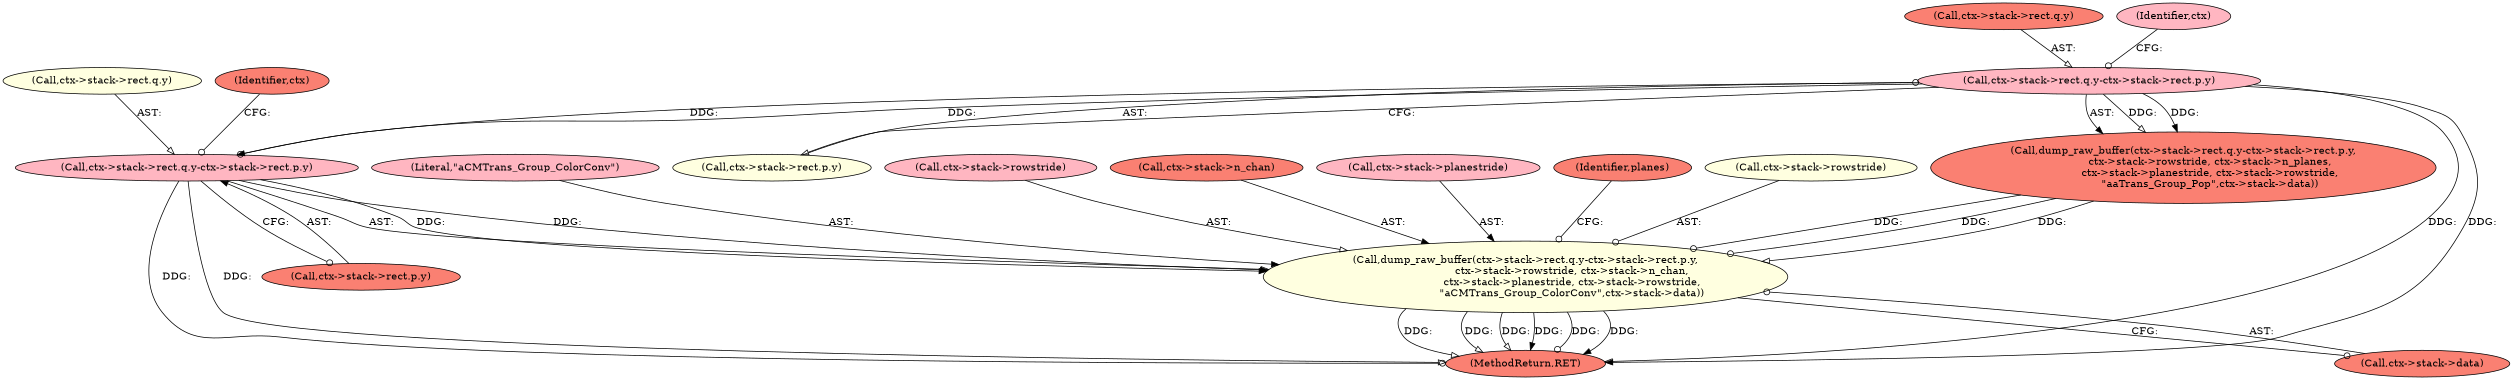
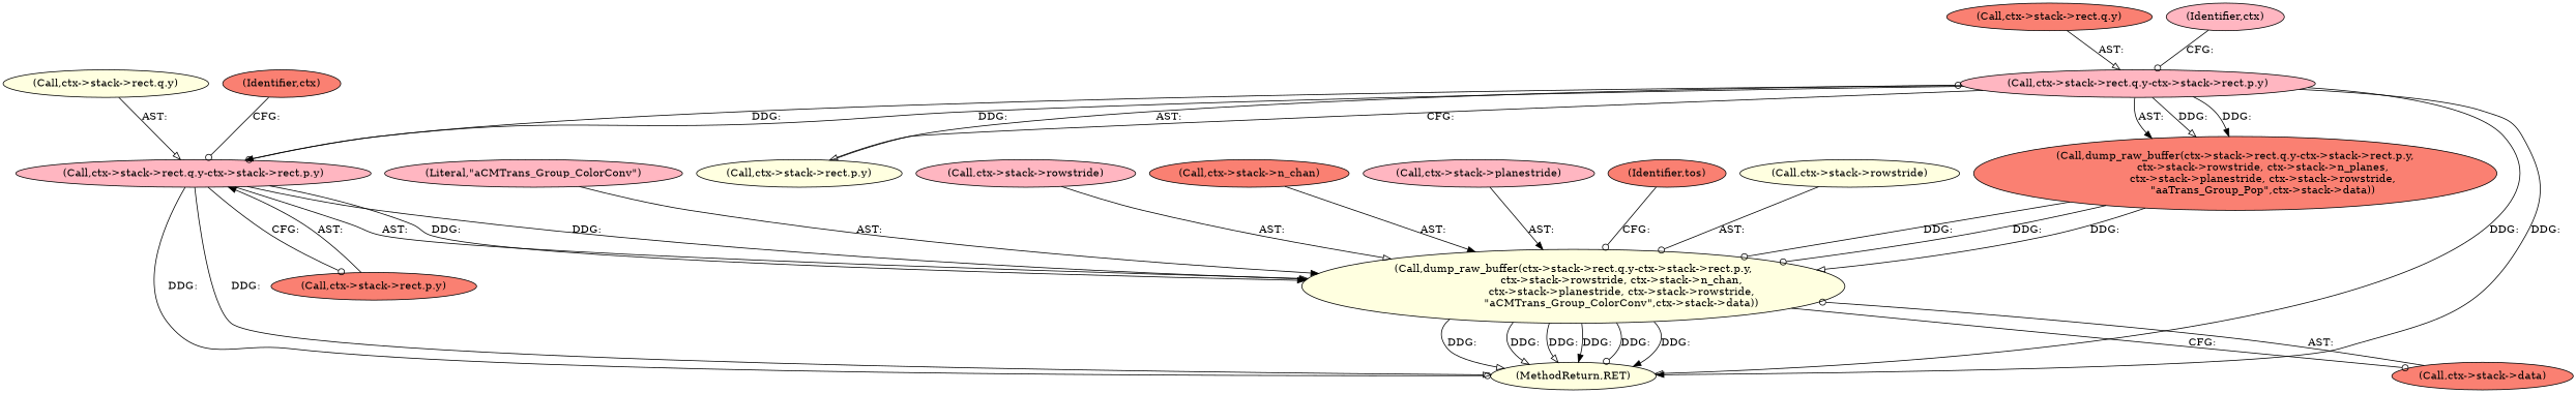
  digraph {
    node [fillcolor=salmon style=filled]
    edge [arrowhead=odot]
    n1 [fillcolor=lightpink label="(Call,ctx->stack->rect.q.y-ctx->stack->rect.p.y)"]
    n2 [fillcolor=lightyellow label="(Call,dump_raw_buffer(ctx->stack->rect.q.y-ctx->stack->rect.p.y,\n                            ctx->stack->rowstride, ctx->stack->n_chan,\n                            ctx->stack->planestride, ctx->stack->rowstride,\n                            \"aCMTrans_Group_ColorConv\",ctx->stack->data))"]
-   n3 [label="(MethodReturn,RET)"]
+   n3 [fillcolor=lightyellow label="(MethodReturn,RET)"]
    n4 [label="(Call,ctx->stack->rect.p.y)"]
    n5 [label="(Call,ctx->stack->data)"]
    n6 [fillcolor=lightpink label="(Call,ctx->stack->rect.q.y-ctx->stack->rect.p.y)"]
    n7 [fillcolor=lightyellow label="(Call,ctx->stack->rect.p.y)"]
    n8 [label="(Call,dump_raw_buffer(ctx->stack->rect.q.y-ctx->stack->rect.p.y,\n                ctx->stack->rowstride, ctx->stack->n_planes,\n                ctx->stack->planestride, ctx->stack->rowstride,\n                \"aaTrans_Group_Pop\",ctx->stack->data))"]
    n9 [fillcolor=lightpink label="(Literal,\"aCMTrans_Group_ColorConv\")"]
    n10 [label="(Call,ctx->stack->rect.q.y)"]
    n11 [fillcolor=lightpink label="(Identifier,ctx)"]
    n12 [fillcolor=lightpink label="(Call,ctx->stack->rowstride)"]
    n13 [label="(Call,ctx->stack->n_chan)"]
    n14 [fillcolor=lightpink label="(Call,ctx->stack->planestride)"]
-   n15 [label="(Identifier,planes)"]
+   n15 [label="(Identifier,tos)"]
    n16 [fillcolor=lightyellow label="(Call,ctx->stack->rect.q.y)"]
    n17 [label="(Identifier,ctx)"]
    n18 [fillcolor=lightyellow label="(Call,ctx->stack->rowstride)"]
    n1 -> n2 [arrowhead=onormal label="AST: "]
    n1 -> n2 [arrowhead=normal label="DDG: "]
    n1 -> n2 [arrowhead=normal label="DDG: "]
    n1 -> n3 [arrowhead=onormal label="DDG: "]
    n1 -> n3 [label="DDG: "]
    n1 -> n4 [label="CFG: "]
    n2 -> n3 [arrowhead=onormal label="DDG: "]
    n2 -> n3 [arrowhead=normal label="DDG: "]
    n2 -> n3 [label="DDG: "]
    n2 -> n3 [arrowhead=normal label="DDG: "]
    n2 -> n3 [arrowhead=onormal label="DDG: "]
    n2 -> n3 [arrowhead=onormal label="DDG: "]
    n2 -> n5 [label="CFG: "]
    n4 -> n1 [arrowhead=normal label="AST: "]
    n5 -> n2 [label="AST: "]
    n6 -> n1 [label="DDG: "]
    n6 -> n1 [arrowhead=normal label="DDG: "]
    n6 -> n3 [arrowhead=onormal label="DDG: "]
    n6 -> n3 [arrowhead=normal label="DDG: "]
    n6 -> n7 [arrowhead=onormal label="CFG: "]
    n6 -> n8 [arrowhead=normal label="AST: "]
    n6 -> n8 [arrowhead=onormal label="DDG: "]
    n6 -> n8 [arrowhead=normal label="DDG: "]
    n7 -> n6 [label="AST: "]
    n8 -> n2 [label="DDG: "]
    n8 -> n2 [label="DDG: "]
    n8 -> n2 [arrowhead=onormal label="DDG: "]
    n9 -> n2 [arrowhead=normal label="AST: "]
    n10 -> n6 [arrowhead=onormal label="AST: "]
    n11 -> n6 [label="CFG: "]
    n12 -> n2 [arrowhead=onormal label="AST: "]
    n13 -> n2 [arrowhead=normal label="AST: "]
    n14 -> n2 [arrowhead=normal label="AST: "]
    n15 -> n2 [label="CFG: "]
    n16 -> n1 [arrowhead=onormal label="AST: "]
    n17 -> n1 [label="CFG: "]
    n18 -> n2 [label="AST: "]
  }
